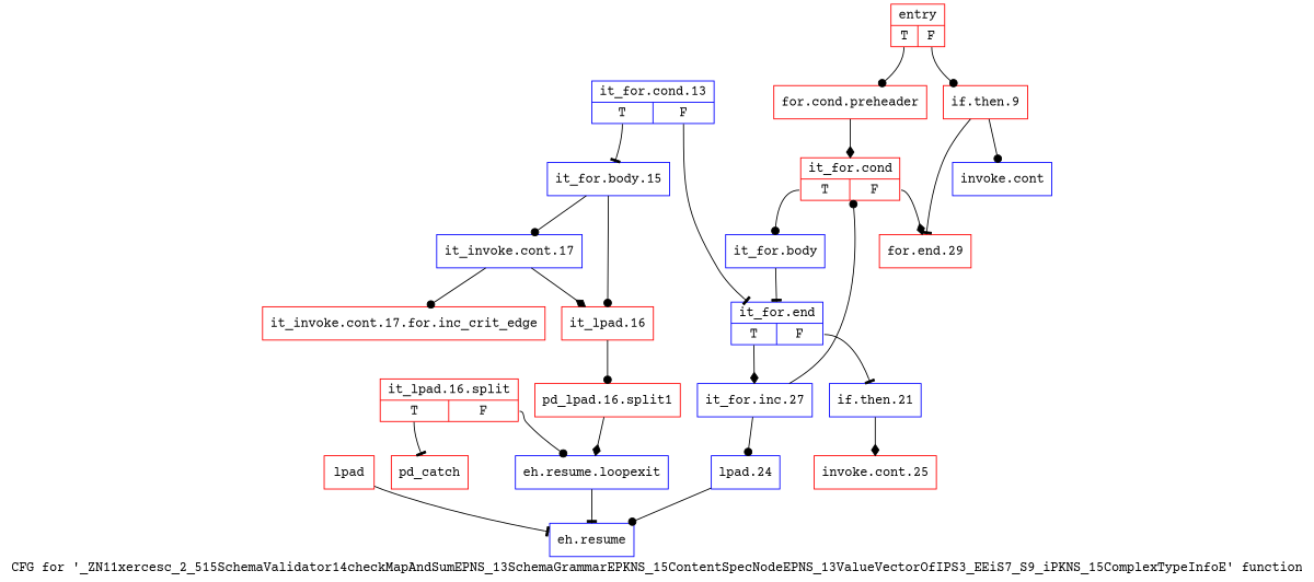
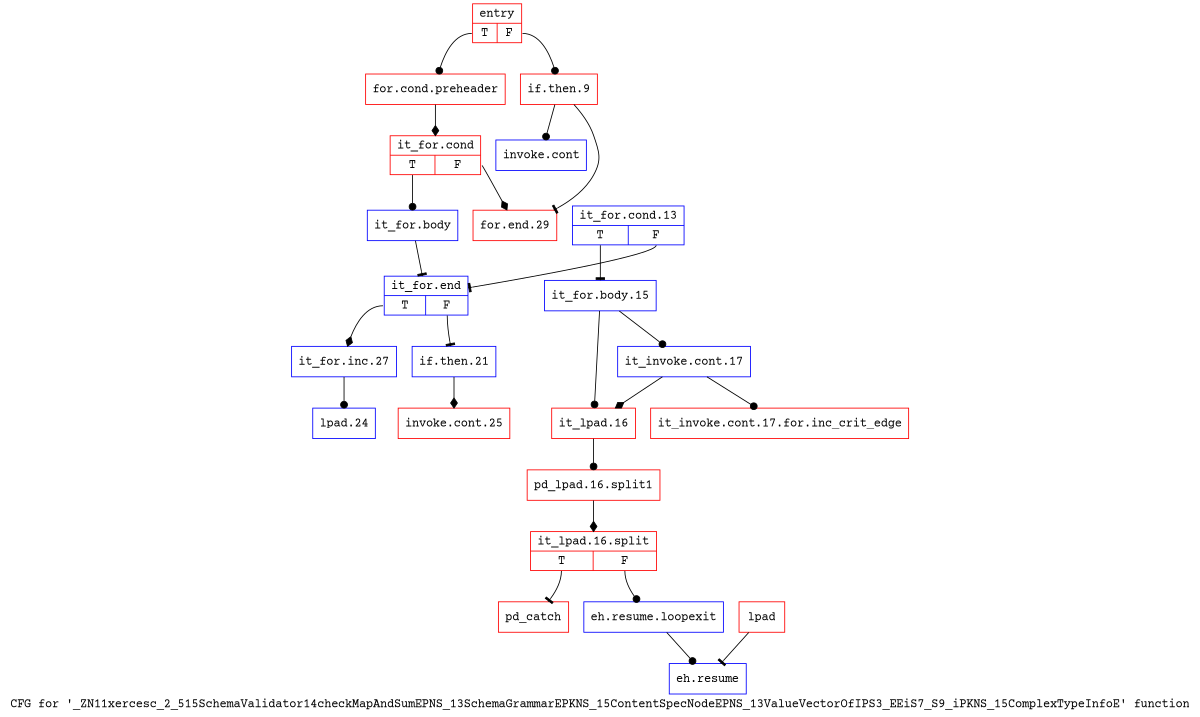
  digraph {
    fontname="Courier Prime"
    label="CFG for '_ZN11xercesc_2_515SchemaValidator14checkMapAndSumEPNS_13SchemaGrammarEPKNS_15ContentSpecNodeEPNS_13ValueVectorOfIPS3_EEiS7_S9_iPKNS_15ComplexTypeInfoE' function"
    node [color=red fontname="Courier Prime" shape=record]
    edge [arrowhead=dot fontname="Courier Prime"]
    n1 [label="{entry|{<s0>T|<s1>F}}"]
    n2 [label="{for.cond.preheader}"]
    n3 [label="{if.then.9}"]
    n4 [label="{it_for.cond|{<s0>T|<s1>F}}"]
    n5 [color=blue label="{invoke.cont}"]
    n6 [label="{for.end.29}"]
    n7 [color=blue label="{it_for.body}"]
    n8 [label="{lpad}"]
    n9 [color=blue label="{eh.resume}"]
    n10 [color=blue label="{it_for.end|{<s0>T|<s1>F}}"]
    n11 [color=blue label="{it_for.cond.13|{<s0>T|<s1>F}}"]
    n12 [color=blue label="{it_for.body.15}"]
    n13 [color=blue label="{it_invoke.cont.17}"]
    n14 [label="{it_lpad.16}"]
    n15 [color=blue label="{it_for.inc.27}"]
    n16 [color=blue label="{if.then.21}"]
    n17 [label="{it_invoke.cont.17.for.inc_crit_edge}"]
    n18 [label="{pd_lpad.16.split1}"]
    n19 [color=blue label="{lpad.24}"]
    n20 [label="{invoke.cont.25}"]
    n21 [label="{it_lpad.16.split|{<s0>T|<s1>F}}"]
    n22 [label="{pd_catch}"]
    n23 [color=blue label="{eh.resume.loopexit}"]
    n1 -> n2 [tailport=s0]
    n1 -> n3 [tailport=s1]
    n2 -> n4 [arrowhead=diamond]
    n3 -> n5
    n3 -> n6 [arrowhead=tee]
    n4 -> n6 [arrowhead=diamond tailport=s1]
    n4 -> n7 [tailport=s0]
    n7 -> n10 [arrowhead=tee]
    n8 -> n9 [arrowhead=tee]
    n10 -> n15 [arrowhead=diamond tailport=s0]
    n10 -> n16 [arrowhead=tee tailport=s1]
    n11 -> n10 [arrowhead=tee tailport=s1]
    n11 -> n12 [arrowhead=tee tailport=s0]
    n12 -> n13
    n12 -> n14
    n13 -> n14 [arrowhead=diamond]
    n13 -> n17
    n14 -> n18
-   n15 -> n4
    n15 -> n19
    n16 -> n20 [arrowhead=diamond]
-   n18 -> n23 [arrowhead=diamond]
-   n19 -> n9
+   n18 -> n21 [arrowhead=diamond]
    n21 -> n22 [arrowhead=tee tailport=s0]
    n21 -> n23 [tailport=s1]
-   n23 -> n9 [arrowhead=tee]
+   n23 -> n9
  }
